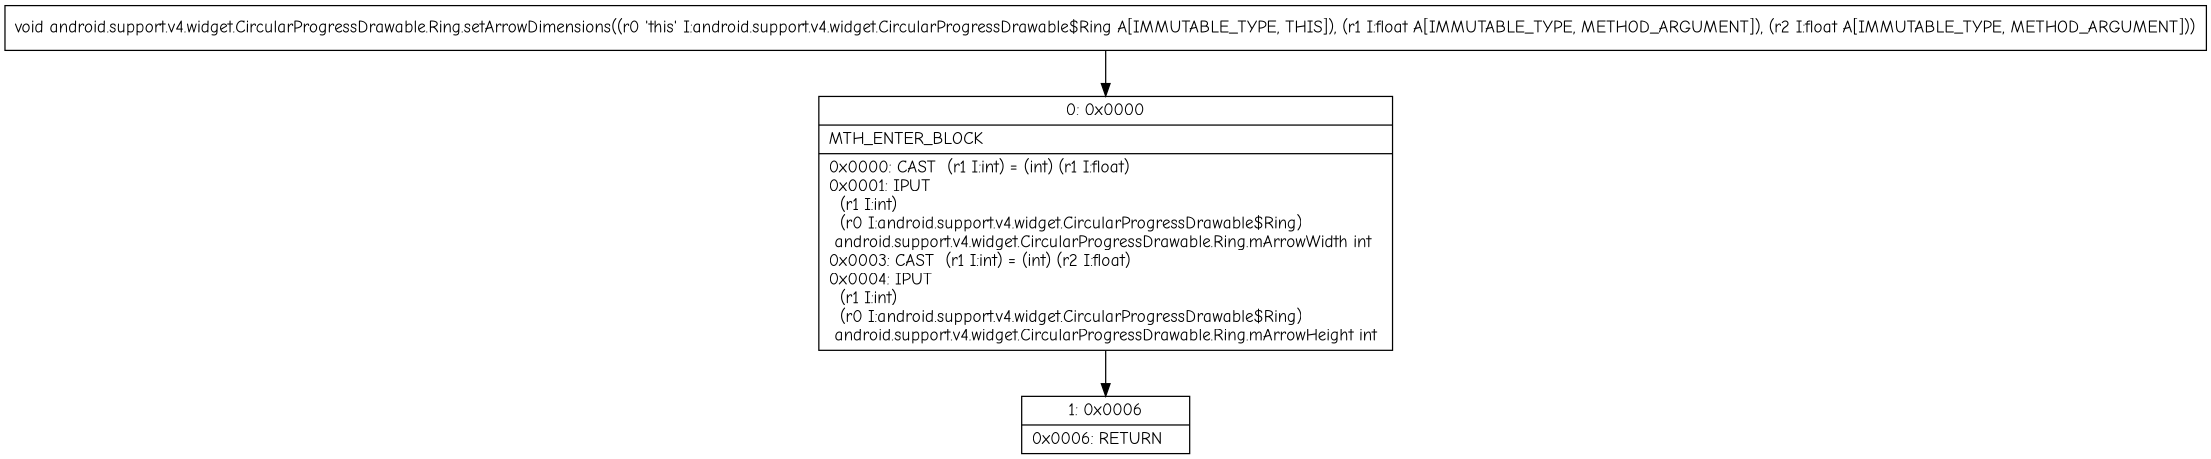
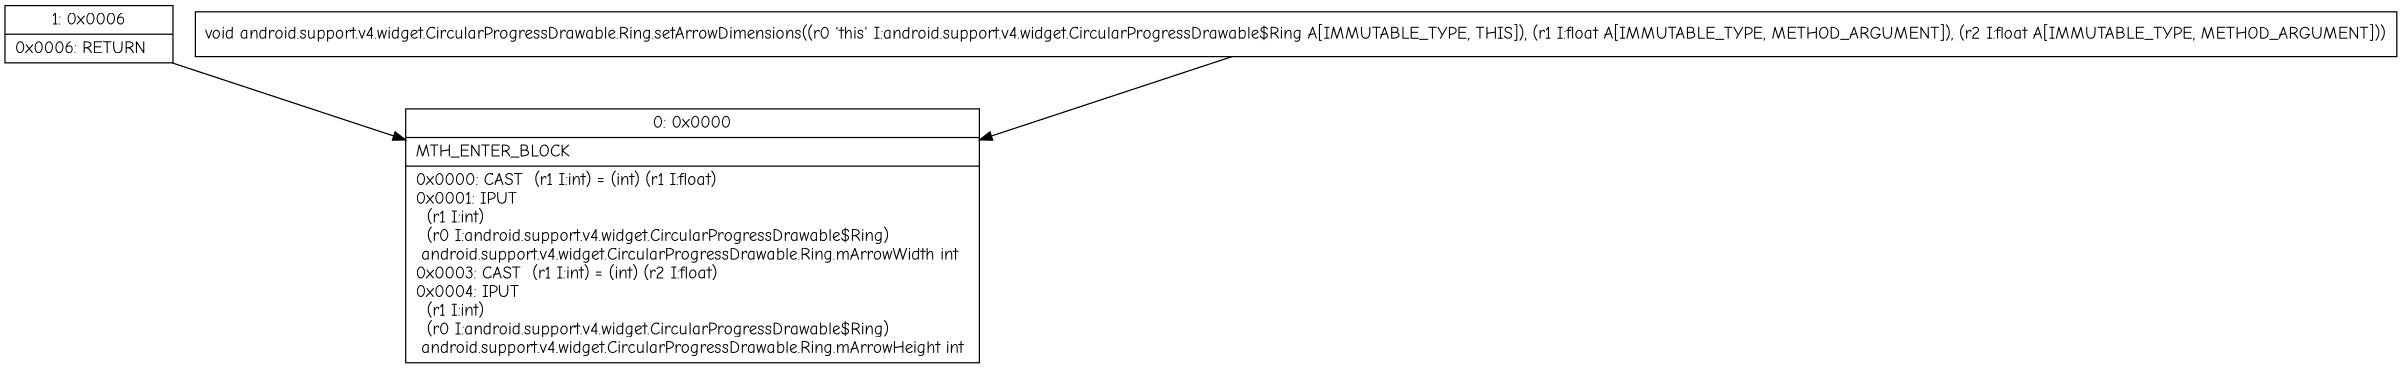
  digraph {
    fontname="Comic Neue"
    node [shape=record fontname="Comic Neue"]
    edge [fontname="Comic Neue"]
    n1 [label="{0\:\ 0x0000|MTH_ENTER_BLOCK\l|0x0000: CAST  (r1 I:int) = (int) (r1 I:float) \l0x0001: IPUT  \l  (r1 I:int)\l  (r0 I:android.support.v4.widget.CircularProgressDrawable$Ring)\l android.support.v4.widget.CircularProgressDrawable.Ring.mArrowWidth int \l0x0003: CAST  (r1 I:int) = (int) (r2 I:float) \l0x0004: IPUT  \l  (r1 I:int)\l  (r0 I:android.support.v4.widget.CircularProgressDrawable$Ring)\l android.support.v4.widget.CircularProgressDrawable.Ring.mArrowHeight int \l}"]
    n2 [label="{1\:\ 0x0006|0x0006: RETURN   \l}"]
    n3 [label="{void android.support.v4.widget.CircularProgressDrawable.Ring.setArrowDimensions((r0 'this' I:android.support.v4.widget.CircularProgressDrawable$Ring A[IMMUTABLE_TYPE, THIS]), (r1 I:float A[IMMUTABLE_TYPE, METHOD_ARGUMENT]), (r2 I:float A[IMMUTABLE_TYPE, METHOD_ARGUMENT])) }"]
-   n1 -> n2
+   n2 -> n1
    n3 -> n1
  }
